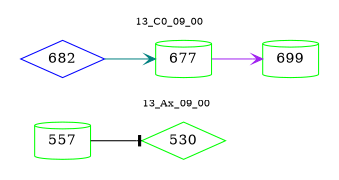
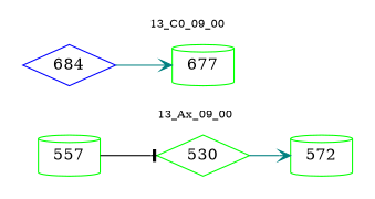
  digraph {
    rankdir=LR
    node [color=green shape=cylinder]
    edge [arrowhead=vee color=teal]
    n1 [label=557]
    n2 [label=530 shape=diamond]
-   n4 [color=blue label=682 shape=diamond]
+   n3 [label=572]
+   n4 [color=blue label=684 shape=diamond]
    n5 [label=677]
-   n6 [label=699]
    subgraph cluster_1 {
      color=white
      fontsize=10
      label="13_Ax_09_00"
      n1
      n2
+     n3
    }
    subgraph cluster_2 {
      color=white
      fontsize=10
      label="13_C0_09_00"
      n4
      n5
-     n6
    }
    n1 -> n2 [arrowhead=tee color=black]
+   n2 -> n3
    n4 -> n5
-   n5 -> n6 [color=purple]
  }
